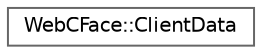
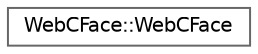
  digraph {
    rankdir=TB
-   n1 [color=grey40 fillcolor=white fontname=Helvetica fontsize=10 height=0.2 label="WebCFace::ClientData" shape=box style=filled width=0.4]
+   n1 [color=grey40 fillcolor=white fontname=Helvetica fontsize=10 height=0.2 label="WebCFace::WebCFace" shape=box style=filled width=0.4]
  }
